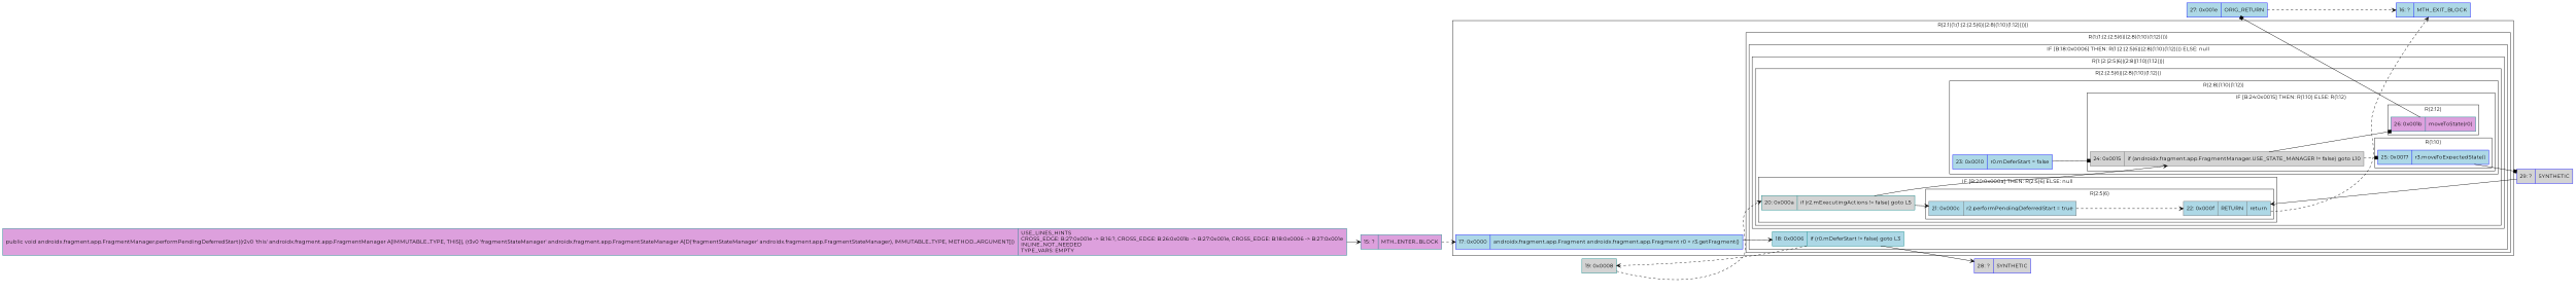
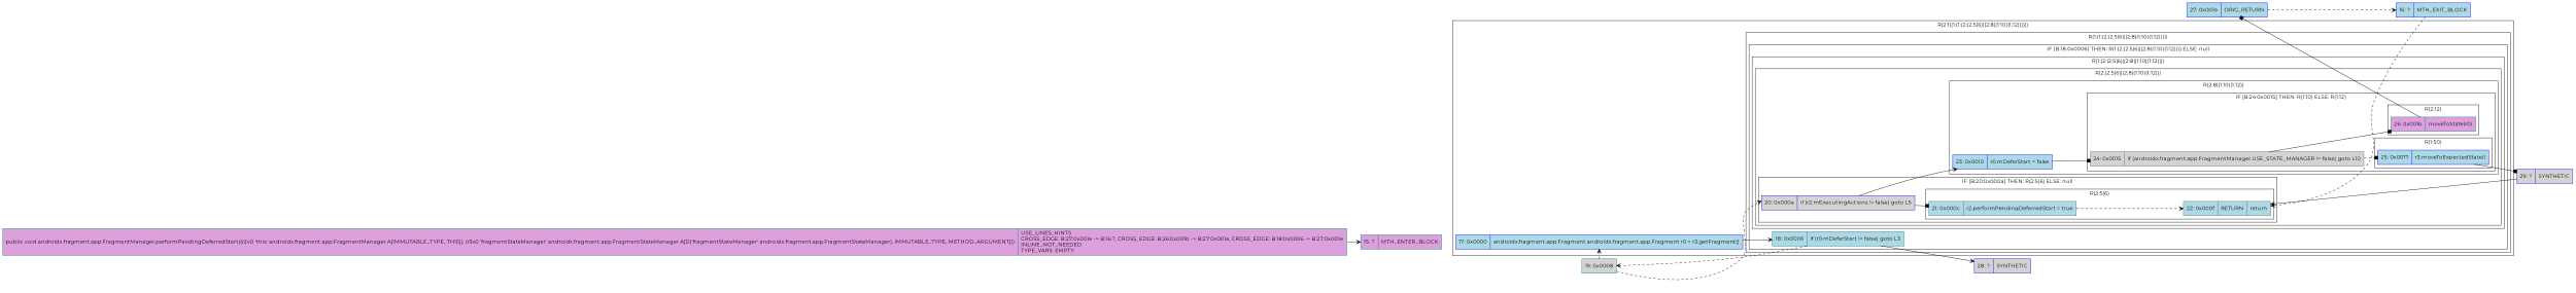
  digraph {
    fontname=Montserrat
    rankdir=LR
    node [color=blue fillcolor=lightblue fontname=Montserrat shape=record style=filled]
    edge [arrowhead=vee fontname=Montserrat style=solid]
    n1 [color=gray40 label="{21\:\ 0x000c|r2.performPendingDeferredStart = true\l}"]
    n2 [color=gray40 label="{22\:\ 0x000f|RETURN\l|return\l}"]
-   n3 [color=teal fillcolor=lightgrey label="{20\:\ 0x000a|if (r2.mExecutingActions != false) goto L5\l}"]
+   n3 [fillcolor=lightgrey label="{20\:\ 0x000a|if (r2.mExecutingActions != false) goto L5\l}"]
    n4 [label="{25\:\ 0x0017|r3.moveToExpectedState()\l}"]
    n5 [color=teal fillcolor=plum label="{26\:\ 0x001b|moveToState(r0)\l}"]
    n6 [color=gray40 fillcolor=lightgrey label="{24\:\ 0x0015|if (androidx.fragment.app.FragmentManager.USE_STATE_MANAGER != false) goto L10\l}"]
    n7 [label="{23\:\ 0x0010|r0.mDeferStart = false\l}"]
    n8 [color=teal label="{18\:\ 0x0006|if (r0.mDeferStart != false) goto L3\l}"]
    n9 [label="{17\:\ 0x0000|androidx.fragment.app.Fragment androidx.fragment.app.Fragment r0 = r3.getFragment()\l}"]
    n10 [label="{16\:\ ?|MTH_EXIT_BLOCK\l}"]
    n11 [fillcolor=lightgrey label="{29\:\ ?|SYNTHETIC\l}"]
    n12 [label="{27\:\ 0x001e|ORIG_RETURN\l}"]
    n13 [color=teal fillcolor=lightgrey label="{19\:\ 0x0008}"]
    n14 [fillcolor=lightgrey label="{28\:\ ?|SYNTHETIC\l}"]
    n15 [color=teal fillcolor=plum label="{15\:\ ?|MTH_ENTER_BLOCK\l}"]
    n16 [color=teal fillcolor=plum label="{public void androidx.fragment.app.FragmentManager.performPendingDeferredStart((r2v0 'this' androidx.fragment.app.FragmentManager A[IMMUTABLE_TYPE, THIS]), (r3v0 'fragmentStateManager' androidx.fragment.app.FragmentStateManager A[D('fragmentStateManager' androidx.fragment.app.FragmentStateManager), IMMUTABLE_TYPE, METHOD_ARGUMENT]))  | USE_LINES_HINTS\lCROSS_EDGE: B:27:0x001e \-\> B:16:?, CROSS_EDGE: B:26:0x001b \-\> B:27:0x001e, CROSS_EDGE: B:18:0x0006 \-\> B:27:0x001e\lINLINE_NOT_NEEDED\lTYPE_VARS: EMPTY\l}"]
    subgraph cluster_1 {
      label="R(2:1|(1:(1:(2:(2:5|6)|(2:8|(1:10)(1:12))))))"
      n9
      subgraph cluster_2 {
        label="R(1:(1:(2:(2:5|6)|(2:8|(1:10)(1:12)))))"
        subgraph cluster_3 {
          label="IF [B:18:0x0006] THEN: R(1:(2:(2:5|6)|(2:8|(1:10)(1:12)))) ELSE: null"
          n8
          subgraph cluster_4 {
            label="R(1:(2:(2:5|6)|(2:8|(1:10)(1:12))))"
            subgraph cluster_5 {
              label="R(2:(2:5|6)|(2:8|(1:10)(1:12)))"
              subgraph cluster_6 {
                label="IF [B:20:0x000a] THEN: R(2:5|6) ELSE: null"
                n3
                subgraph cluster_7 {
                  label="R(2:5|6)"
                  n1
                  n2
                }
              }
              subgraph cluster_8 {
                label="R(2:8|(1:10)(1:12))"
                n7
                subgraph cluster_9 {
                  label="IF [B:24:0x0015] THEN: R(1:10) ELSE: R(1:12)"
                  n6
                  subgraph cluster_10 {
-                   label="R(1:10)"
+                   label="R(1:50)"
                    n4
                  }
                  subgraph cluster_11 {
                    label="R(2:12)"
                    n5
                  }
                }
              }
            }
          }
        }
      }
    }
    n1 -> n2 [style=dashed]
-   n2 -> n10 [style=dashed]
-   n3 -> n1
-   n3 -> n6
+   n10 -> n2 [style=dashed]
+   n3 -> n1 [arrowhead=box]
+   n3 -> n7
    n4 -> n11 [arrowhead=box]
    n5 -> n12 [arrowhead=box]
    n6 -> n4 [arrowhead=box style=dashed]
    n6 -> n5 [arrowhead=box]
    n7 -> n6 [arrowhead=box]
    n8 -> n13 [style=dashed]
    n8 -> n14
    n9 -> n8
    n11 -> n2
    n12 -> n10 [style=dashed]
    n13 -> n3 [style=dashed]
-   n15 -> n9 [style=dashed]
+   n13 -> n9 [style=dashed]
    n16 -> n15
  }
